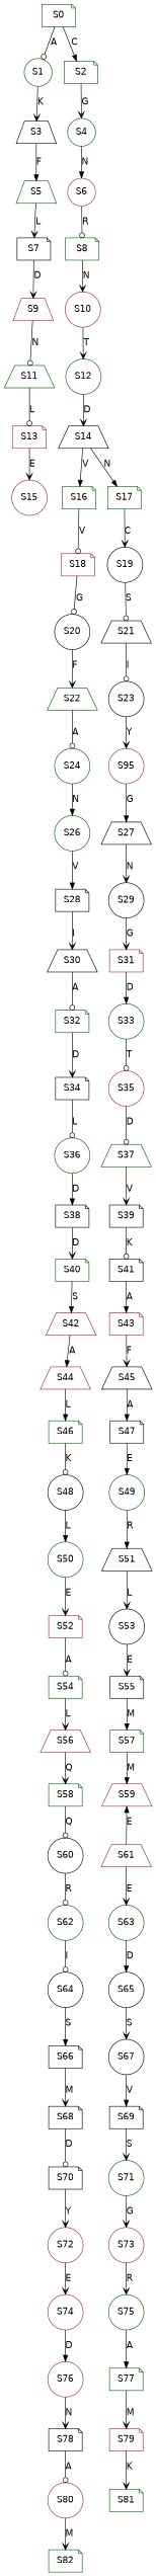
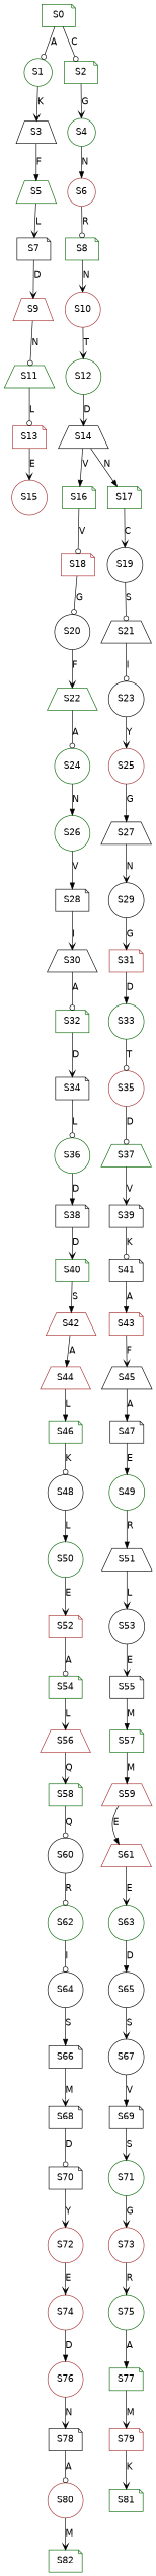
  strict digraph {
    fontname="DejaVu Sans"
    node [color=darkgreen fontname="DejaVu Sans" shape=circle]
    edge [arrowhead=vee fontname="DejaVu Sans"]
    S1
    S0 [shape=note]
    S2 [shape=note]
    S3 [color=black shape=trapezium]
    S4
    S5 [shape=trapezium]
    S6 [color=brown]
    S7 [color=black shape=note]
    S8 [shape=note]
    S9 [color=brown shape=trapezium]
    S10 [color=brown]
    S11 [shape=trapezium]
    S12
    S13 [color=brown shape=note]
    S14 [color=black shape=trapezium]
    S15 [color=brown]
    S16 [shape=note]
    S17 [shape=note]
    S18 [color=brown shape=note]
    S19 [color=black]
    S20 [color=black]
    S21 [color=black shape=trapezium]
    S22 [shape=trapezium]
    S23 [color=black]
    S24
-   S25 [color=brown label=S95]
+   S25 [color=brown]
    S26
    S27 [color=black shape=trapezium]
    S28 [color=black shape=note]
    S29 [color=black]
    S30 [color=black shape=trapezium]
    S31 [color=brown shape=note]
    S32 [shape=note]
    S33
    S34 [color=black shape=note]
    S35 [color=brown]
    S36
    S37 [shape=trapezium]
    S38 [color=black shape=note]
    S39 [color=black shape=note]
    S40 [shape=note]
    S41 [color=black shape=note]
    S42 [color=brown shape=trapezium]
    S43 [color=brown shape=note]
    S44 [color=brown shape=trapezium]
    S45 [color=black shape=trapezium]
    S46 [shape=note]
    S47 [color=black shape=note]
    S48 [color=black]
    S49
    S50
    S51 [color=black shape=trapezium]
    S52 [color=brown shape=note]
    S53 [color=black]
    S54 [shape=note]
    S55 [color=black shape=note]
    S56 [color=brown shape=trapezium]
    S57 [shape=note]
    S58 [shape=note]
    S59 [color=brown shape=trapezium]
    S60 [color=black]
    S61 [color=brown shape=trapezium]
    S62
    S63
    S64 [color=black]
    S65 [color=black]
    S66 [color=black shape=note]
    S67 [color=black]
    S68 [color=black shape=note]
    S69 [color=black shape=note]
    S70 [color=black shape=note]
    S71
    S72 [color=brown]
    S73 [color=brown]
    S74 [color=brown]
    S75
    S76 [color=brown]
    S77 [shape=note]
    S78 [color=black shape=note]
    S79 [color=brown shape=note]
    S80 [color=brown]
    S81 [shape=note]
    S82 [shape=note]
    S1 -> S3 [label=K]
    S0 -> S1 [arrowhead=odot label=A]
-   S0 -> S2 [arrowhead=normal label=C]
+   S0 -> S2 [arrowhead=odot label=C]
    S2 -> S4 [label=G]
    S3 -> S5 [arrowhead=normal label=F]
    S4 -> S6 [arrowhead=normal label=N]
    S5 -> S7 [label=L]
    S6 -> S8 [arrowhead=odot label=R]
    S7 -> S9 [label=D]
    S8 -> S10 [label=N]
    S9 -> S11 [arrowhead=odot label=N]
    S10 -> S12 [label=T]
    S11 -> S13 [arrowhead=odot label=L]
    S12 -> S14 [label=D]
    S13 -> S15 [label=E]
    S14 -> S16 [arrowhead=normal label=V]
    S14 -> S17 [arrowhead=normal label=N]
    S16 -> S18 [arrowhead=odot label=V]
    S17 -> S19 [label=C]
    S18 -> S20 [arrowhead=odot label=G]
    S19 -> S21 [arrowhead=odot label=S]
    S20 -> S22 [label=F]
    S21 -> S23 [arrowhead=odot label=I]
    S22 -> S24 [arrowhead=odot label=A]
    S23 -> S25 [label=Y]
    S24 -> S26 [arrowhead=normal label=N]
    S25 -> S27 [arrowhead=normal label=G]
    S26 -> S28 [arrowhead=normal label=V]
    S27 -> S29 [label=N]
    S28 -> S30 [label=I]
    S29 -> S31 [label=G]
    S30 -> S32 [arrowhead=odot label=A]
    S31 -> S33 [arrowhead=normal label=D]
    S32 -> S34 [label=D]
    S33 -> S35 [arrowhead=odot label=T]
    S34 -> S36 [arrowhead=odot label=L]
    S35 -> S37 [arrowhead=odot label=D]
    S36 -> S38 [arrowhead=normal label=D]
    S37 -> S39 [label=V]
    S38 -> S40 [label=D]
    S39 -> S41 [arrowhead=odot label=K]
    S40 -> S42 [arrowhead=normal label=S]
    S41 -> S43 [arrowhead=normal label=A]
    S42 -> S44 [arrowhead=normal label=A]
    S43 -> S45 [label=F]
    S44 -> S46 [arrowhead=normal label=L]
    S45 -> S47 [arrowhead=normal label=A]
    S46 -> S48 [arrowhead=odot label=K]
    S47 -> S49 [arrowhead=normal label=E]
    S48 -> S50 [arrowhead=normal label=L]
    S49 -> S51 [arrowhead=normal label=R]
    S50 -> S52 [label=E]
    S51 -> S53 [label=L]
    S52 -> S54 [arrowhead=odot label=A]
    S53 -> S55 [label=E]
    S54 -> S56 [label=L]
    S55 -> S57 [arrowhead=normal label=M]
    S56 -> S58 [label=Q]
    S57 -> S59 [arrowhead=normal label=M]
    S58 -> S60 [arrowhead=odot label=Q]
-   S61 -> S59 [arrowhead=normal label=E]
+   S59 -> S61 [arrowhead=normal label=E]
    S60 -> S62 [arrowhead=odot label=R]
    S61 -> S63 [label=E]
    S62 -> S64 [arrowhead=odot label=I]
    S63 -> S65 [arrowhead=normal label=D]
    S64 -> S66 [arrowhead=normal label=S]
    S65 -> S67 [label=S]
    S66 -> S68 [label=M]
    S67 -> S69 [arrowhead=normal label=V]
    S68 -> S70 [arrowhead=odot label=D]
    S69 -> S71 [label=S]
    S70 -> S72 [label=Y]
    S71 -> S73 [label=G]
    S72 -> S74 [label=E]
    S73 -> S75 [label=R]
    S74 -> S76 [arrowhead=normal label=D]
    S75 -> S77 [arrowhead=normal label=A]
    S76 -> S78 [label=N]
    S77 -> S79 [label=M]
    S78 -> S80 [arrowhead=odot label=A]
    S79 -> S81 [label=K]
    S80 -> S82 [label=M]
  }
